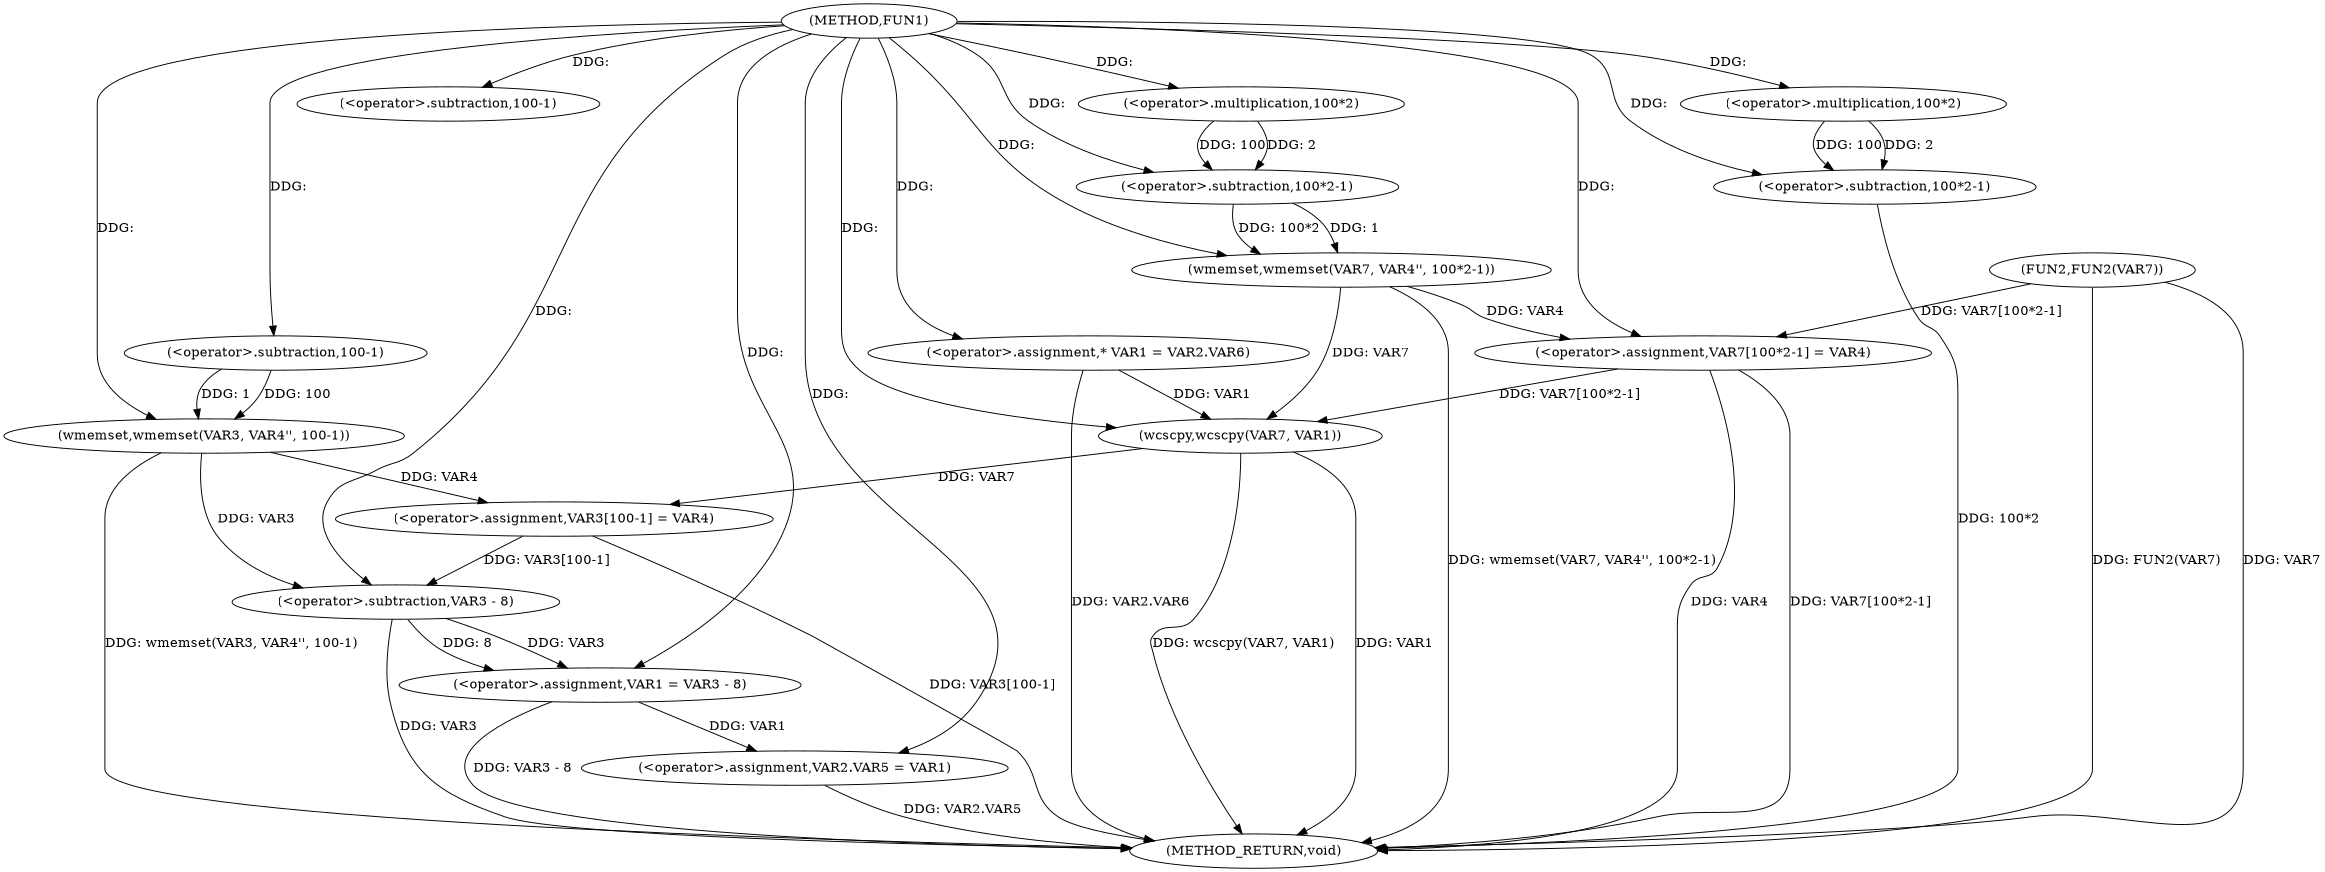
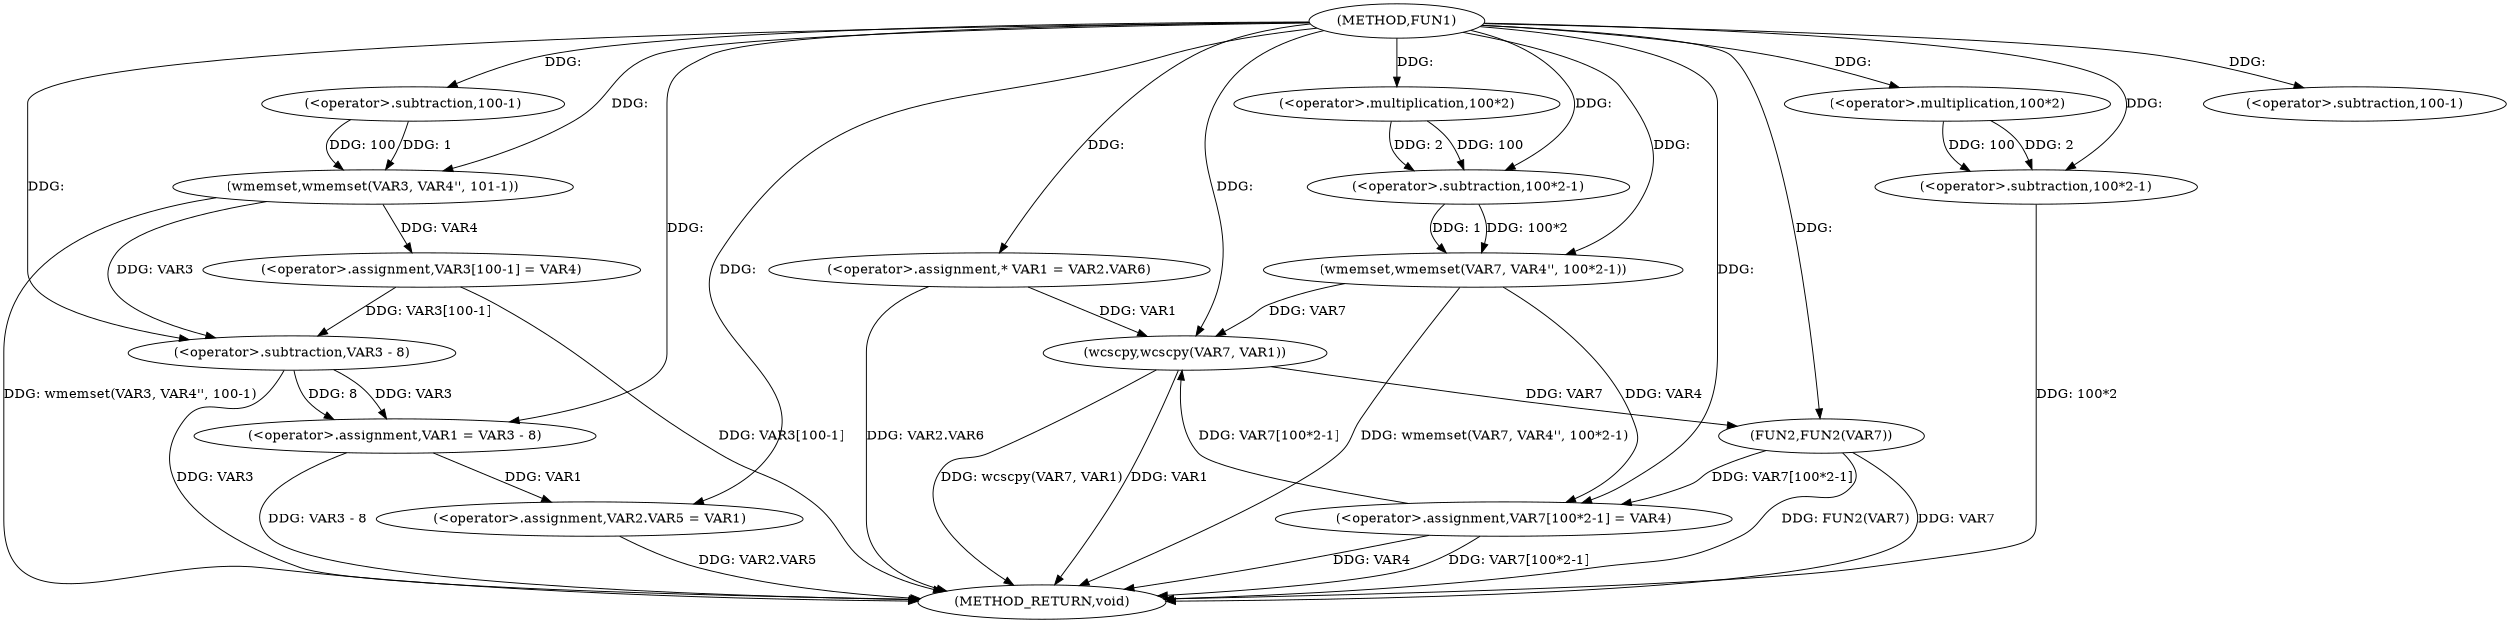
  digraph {
    n1 [label="(METHOD,FUN1)"]
-   n2 [label="(wmemset,wmemset(VAR3, VAR4'', 100-1))"]
+   n2 [label="(wmemset,wmemset(VAR3, VAR4'', 101-1))"]
    n3 [label="(<operator>.subtraction,100-1)"]
    n4 [label="(<operator>.subtraction,100-1)"]
    n5 [label="(<operator>.assignment,VAR1 = VAR3 - 8)"]
    n6 [label="(<operator>.subtraction,VAR3 - 8)"]
    n7 [label="(<operator>.assignment,VAR2.VAR5 = VAR1)"]
    n8 [label="(<operator>.assignment,* VAR1 = VAR2.VAR6)"]
    n9 [label="(wmemset,wmemset(VAR7, VAR4'', 100*2-1))"]
    n10 [label="(<operator>.subtraction,100*2-1)"]
    n11 [label="(<operator>.multiplication,100*2)"]
    n12 [label="(<operator>.assignment,VAR7[100*2-1] = VAR4)"]
    n13 [label="(<operator>.subtraction,100*2-1)"]
    n14 [label="(<operator>.multiplication,100*2)"]
    n15 [label="(wcscpy,wcscpy(VAR7, VAR1))"]
    n16 [label="(FUN2,FUN2(VAR7))"]
    n17 [label="(<operator>.assignment,VAR3[100-1] = VAR4)"]
    n18 [label="(METHOD_RETURN,void)"]
    n1 -> n2 [label="DDG: "]
    n1 -> n3 [label="DDG: "]
    n1 -> n4 [label="DDG: "]
    n1 -> n5 [label="DDG: "]
    n1 -> n6 [label="DDG: "]
    n1 -> n7 [label="DDG: "]
    n1 -> n8 [label="DDG: "]
    n1 -> n9 [label="DDG: "]
    n1 -> n10 [label="DDG: "]
    n1 -> n11 [label="DDG: "]
    n1 -> n12 [label="DDG: "]
    n1 -> n13 [label="DDG: "]
    n1 -> n14 [label="DDG: "]
    n1 -> n15 [label="DDG: "]
+   n1 -> n16 [label="DDG: "]
    n2 -> n6 [label="DDG: VAR3"]
    n2 -> n17 [label="DDG: VAR4"]
    n2 -> n18 [label="DDG: wmemset(VAR3, VAR4'', 100-1)"]
    n3 -> n2 [label="DDG: 100"]
    n3 -> n2 [label="DDG: 1"]
    n5 -> n7 [label="DDG: VAR1"]
    n5 -> n18 [label="DDG: VAR3 - 8"]
    n6 -> n5 [label="DDG: VAR3"]
    n6 -> n5 [label="DDG: 8"]
    n6 -> n18 [label="DDG: VAR3"]
    n7 -> n18 [label="DDG: VAR2.VAR5"]
    n8 -> n15 [label="DDG: VAR1"]
    n8 -> n18 [label="DDG: VAR2.VAR6"]
    n9 -> n12 [label="DDG: VAR4"]
    n9 -> n15 [label="DDG: VAR7"]
    n9 -> n18 [label="DDG: wmemset(VAR7, VAR4'', 100*2-1)"]
    n10 -> n9 [label="DDG: 100*2"]
    n10 -> n9 [label="DDG: 1"]
    n11 -> n10 [label="DDG: 100"]
    n11 -> n10 [label="DDG: 2"]
    n12 -> n15 [label="DDG: VAR7[100*2-1]"]
    n12 -> n18 [label="DDG: VAR4"]
    n12 -> n18 [label="DDG: VAR7[100*2-1]"]
    n13 -> n18 [label="DDG: 100*2"]
    n14 -> n13 [label="DDG: 100"]
    n14 -> n13 [label="DDG: 2"]
-   n15 -> n17 [label="DDG: VAR7"]
+   n15 -> n16 [label="DDG: VAR7"]
    n15 -> n18 [label="DDG: wcscpy(VAR7, VAR1)"]
    n15 -> n18 [label="DDG: VAR1"]
    n16 -> n12 [label="DDG: VAR7[100*2-1]"]
    n16 -> n18 [label="DDG: FUN2(VAR7)"]
    n16 -> n18 [label="DDG: VAR7"]
    n17 -> n6 [label="DDG: VAR3[100-1]"]
    n17 -> n18 [label="DDG: VAR3[100-1]"]
  }
